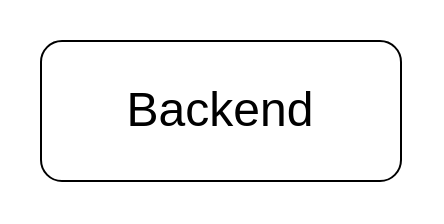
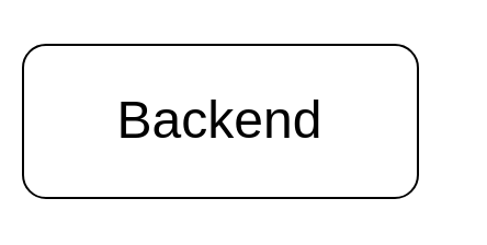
  <mxCell id="0" style=";html=1;" />
  <mxCell id="1" style=";html=1;" parent="0" />
- <mxCell id="2" value="&lt;font style=&quot;font-size: 24px;&quot;&gt;Backend&lt;/font&gt;" style="rounded=1;whiteSpace=wrap;html=1;" vertex="1" parent="1"><mxGeometry x="20" y="20" width="180" height="70" as="geometry" /></mxCell>
+ <mxCell id="2" value="&lt;font style=&quot;font-size: 24px;&quot;&gt;Backend&lt;/font&gt;" style="rounded=1;whiteSpace=wrap;html=1;" vertex="1" parent="1"><mxGeometry x="10" y="20" width="180" height="70" as="geometry" /></mxCell>
